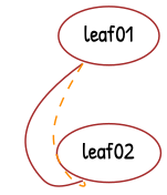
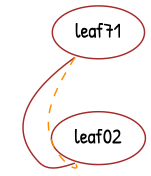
  graph {
    fontname="Patrick Hand"
    node [color=brown fontname="Patrick Hand"]
    edge [fontname="Patrick Hand"]
-   leaf01
+   leaf01 [label=leaf71]
    leaf02
    leaf01 -- leaf02 [headport=swp49 tailport=swp49 color=brown style=solid]
    leaf01 -- leaf02 [headport=swp50 tailport=swp50 color=darkorange style=dashed]
  }
